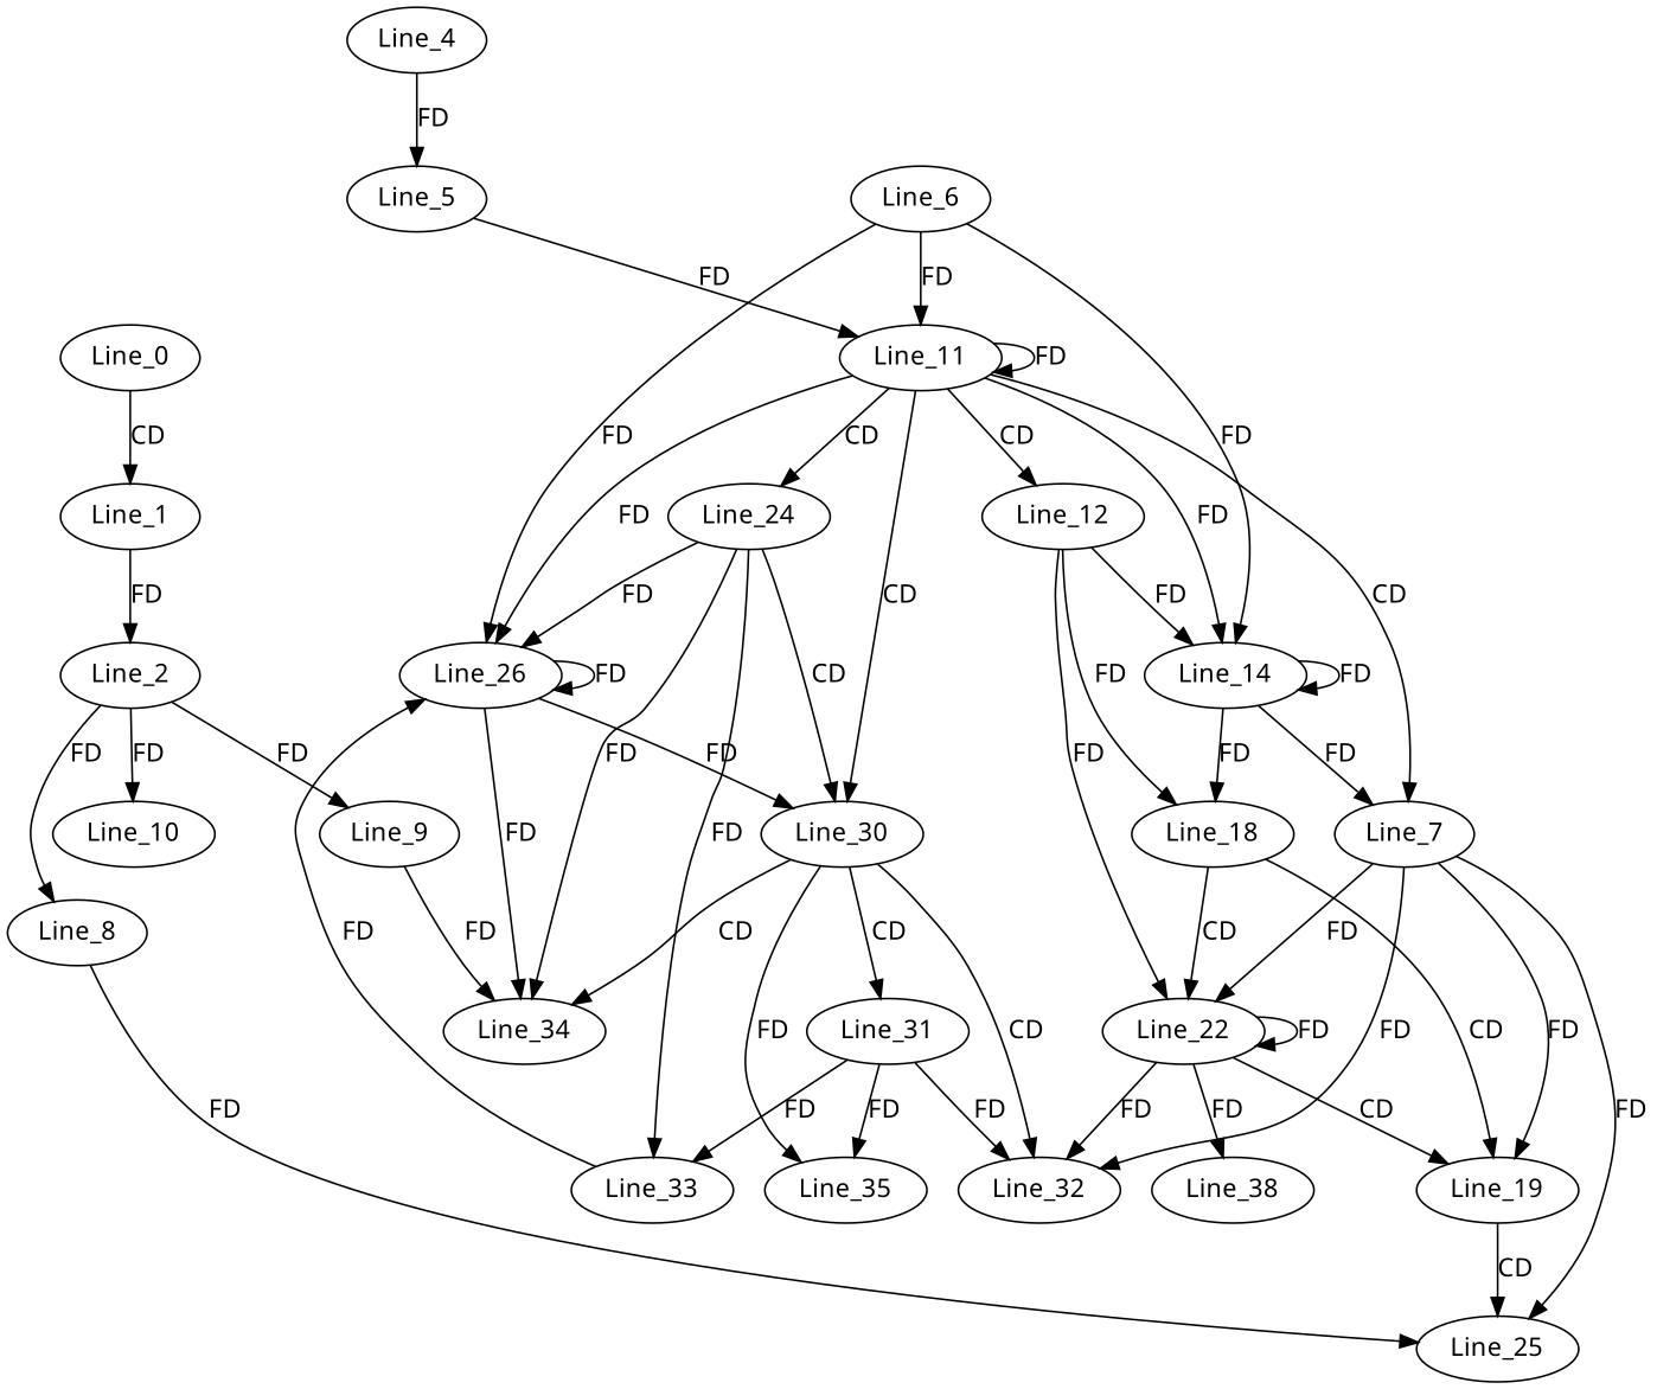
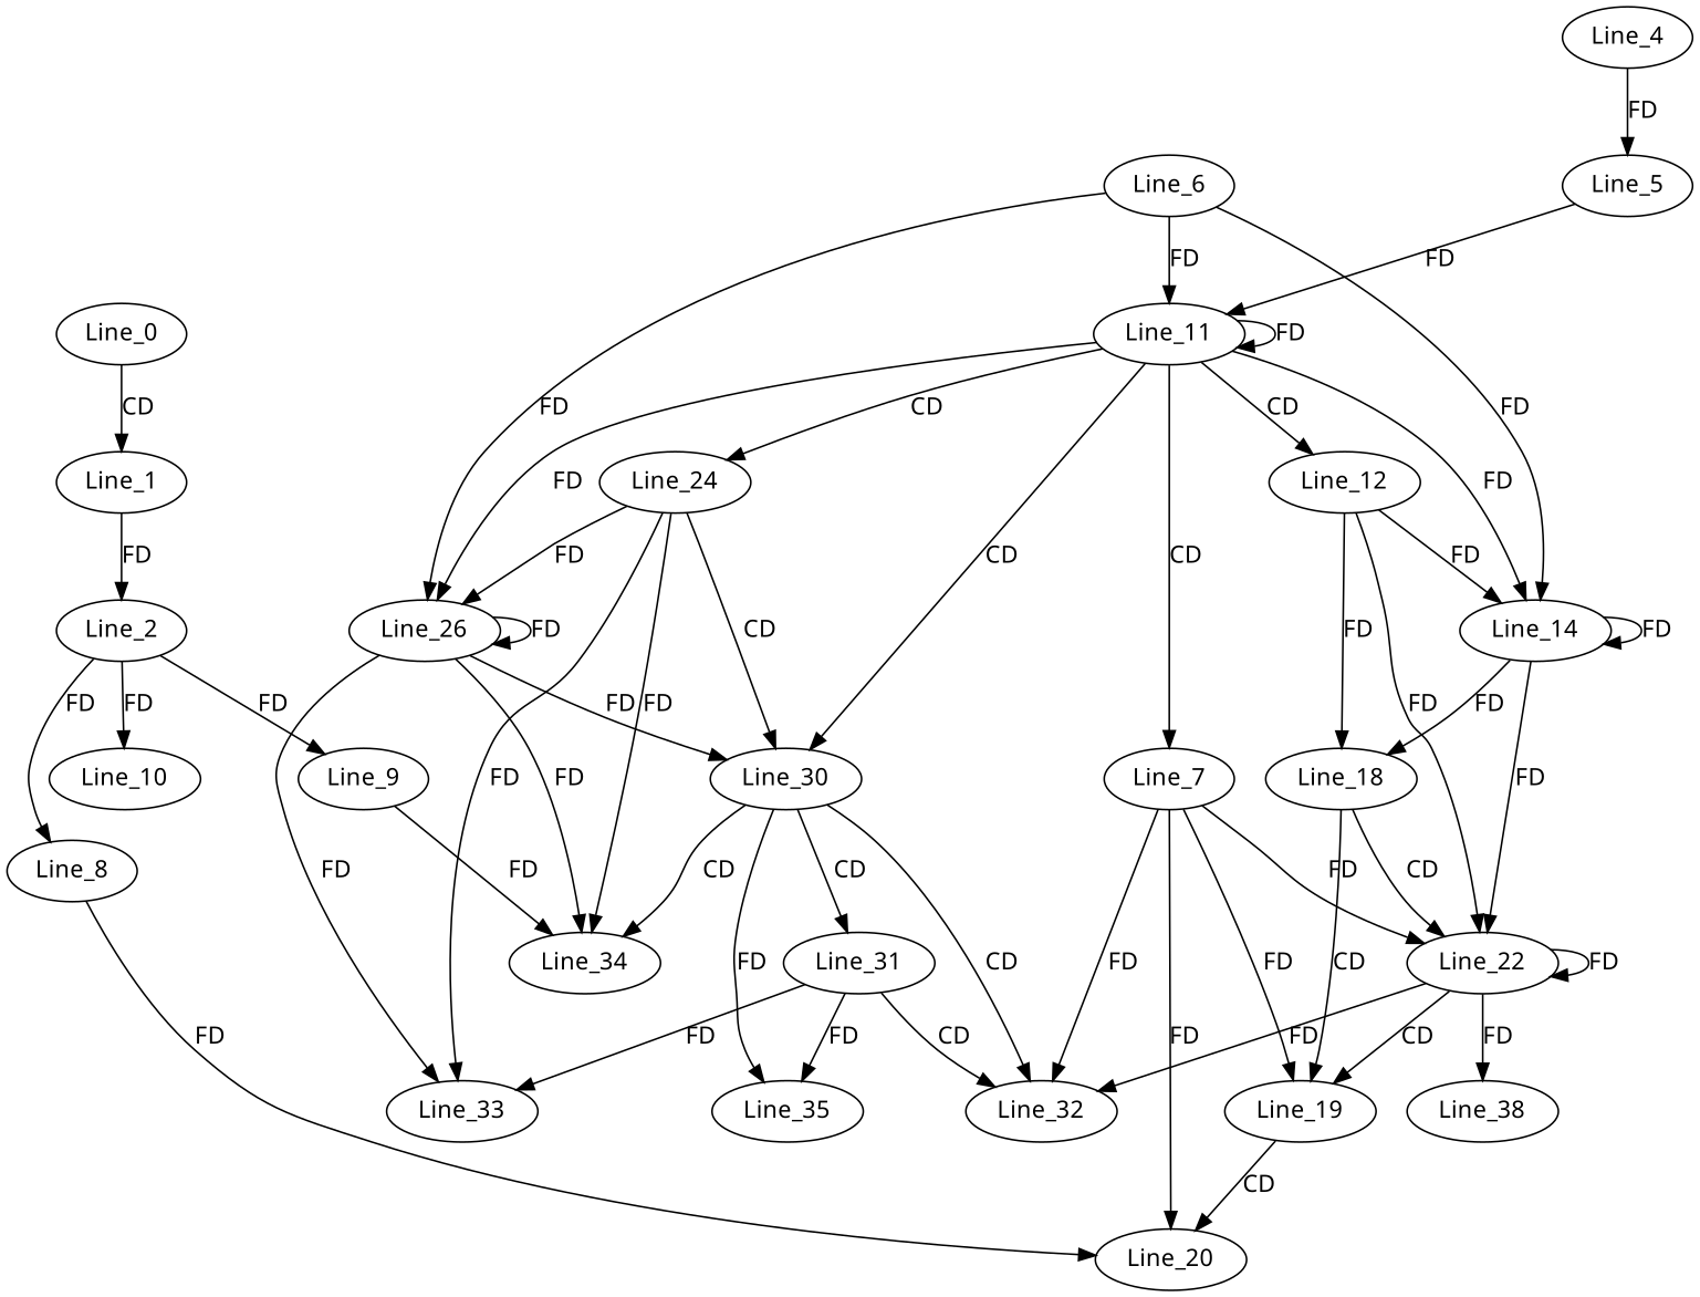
  digraph {
    fontname="Noto Sans"
    node [fontname="Noto Sans"]
    edge [fontname="Noto Sans"]
    Line_0
    Line_1
    Line_2
    Line_8
    Line_9
    Line_10
-   Line_20 [label=Line_25]
+   Line_20
    Line_34
    Line_4
    Line_5
    Line_11
    Line_12
    Line_14
    Line_24
    Line_26
    Line_30
    Line_7
    Line_18
    Line_22
    Line_19
    Line_33
    Line_35
    Line_32
    Line_31
    Line_6
    Line_38
    Line_0 -> Line_1 [label=CD]
    Line_1 -> Line_2 [label=FD]
    Line_2 -> Line_8 [label=FD]
    Line_2 -> Line_9 [label=FD]
    Line_2 -> Line_10 [label=FD]
    Line_8 -> Line_20 [label=FD]
    Line_9 -> Line_34 [label=FD]
    Line_4 -> Line_5 [label=FD]
    Line_5 -> Line_11 [label=FD]
    Line_11 -> Line_11 [label=FD]
    Line_11 -> Line_12 [label=CD]
    Line_11 -> Line_14 [label=FD]
    Line_11 -> Line_24 [label=CD]
    Line_11 -> Line_26 [label=FD]
    Line_11 -> Line_30 [label=CD]
    Line_11 -> Line_7 [label=CD]
    Line_12 -> Line_14 [label=FD]
    Line_12 -> Line_18 [label=FD]
    Line_12 -> Line_22 [label=FD]
    Line_14 -> Line_14 [label=FD]
    Line_14 -> Line_18 [label=FD]
-   Line_14 -> Line_7 [label=FD]
+   Line_14 -> Line_22 [label=FD]
    Line_24 -> Line_34 [label=FD]
    Line_24 -> Line_26 [label=FD]
    Line_24 -> Line_30 [label=CD]
    Line_24 -> Line_33 [label=FD]
    Line_26 -> Line_34 [label=FD]
    Line_26 -> Line_26 [label=FD]
    Line_26 -> Line_30 [label=FD]
-   Line_33 -> Line_26 [label=FD]
+   Line_26 -> Line_33 [label=FD]
    Line_30 -> Line_34 [label=CD]
    Line_30 -> Line_35 [label=FD]
    Line_30 -> Line_32 [label=CD]
    Line_30 -> Line_31 [label=CD]
    Line_7 -> Line_20 [label=FD]
    Line_7 -> Line_22 [label=FD]
    Line_7 -> Line_19 [label=FD]
    Line_7 -> Line_32 [label=FD]
    Line_18 -> Line_22 [label=CD]
    Line_18 -> Line_19 [label=CD]
    Line_22 -> Line_22 [label=FD]
    Line_22 -> Line_19 [label=CD]
    Line_22 -> Line_32 [label=FD]
    Line_22 -> Line_38 [label=FD]
    Line_19 -> Line_20 [label=CD]
    Line_31 -> Line_33 [label=FD]
    Line_31 -> Line_35 [label=FD]
-   Line_31 -> Line_32 [label=FD]
+   Line_31 -> Line_32 [label=CD]
    Line_6 -> Line_11 [label=FD]
    Line_6 -> Line_14 [label=FD]
    Line_6 -> Line_26 [label=FD]
  }
